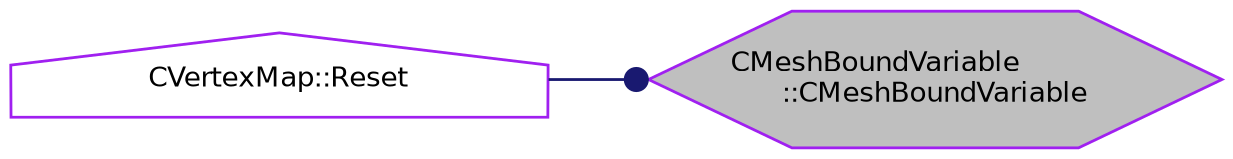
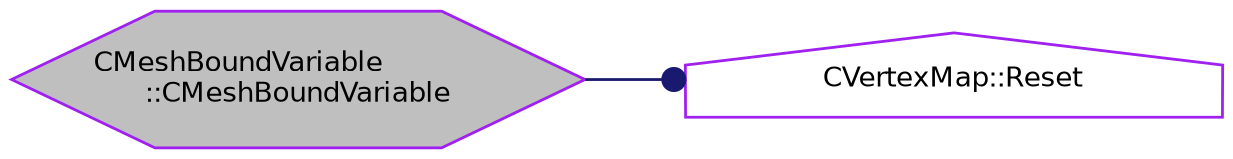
  digraph {
    rankdir=LR
    node [color=purple fontname=Helvetica fontsize=10 style=filled]
    n1 [fillcolor=grey75 fontcolor=black height=0.2 label="CMeshBoundVariable\l::CMeshBoundVariable" shape=hexagon width=0.4]
    n2 [fillcolor=white height=0.2 label="CVertexMap::Reset" shape=house width=0.4]
-   n2 -> n1 [color=midnightblue fontname=Helvetica fontsize=10 labelfontname=Helvetica labelfontsize=10 style=solid arrowhead=dot]
+   n1 -> n2 [color=midnightblue fontname=Helvetica fontsize=10 labelfontname=Helvetica labelfontsize=10 style=solid arrowhead=dot]
  }
